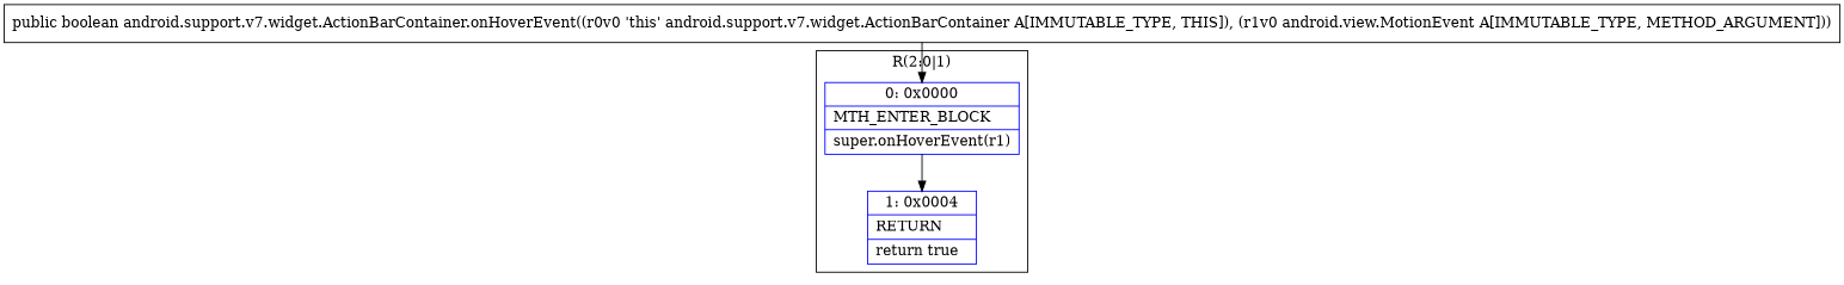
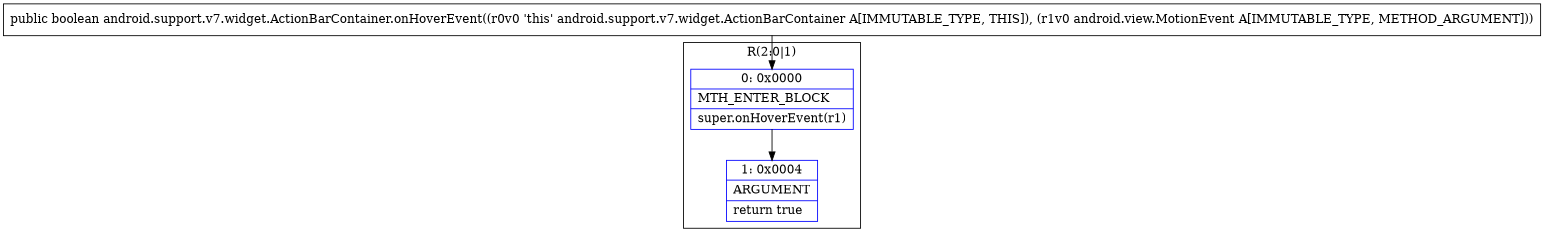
  digraph {
    node [color=blue shape=record]
    n1 [label="{0\:\ 0x0000|MTH_ENTER_BLOCK\l|super.onHoverEvent(r1)\l}"]
-   n2 [label="{1\:\ 0x0004|RETURN\l|return true\l}"]
+   n2 [label="{1\:\ 0x0004|ARGUMENT\l|return true\l}"]
    n3 [label="{public boolean android.support.v7.widget.ActionBarContainer.onHoverEvent((r0v0 'this' android.support.v7.widget.ActionBarContainer A[IMMUTABLE_TYPE, THIS]), (r1v0 android.view.MotionEvent A[IMMUTABLE_TYPE, METHOD_ARGUMENT])) }" color=""]
    subgraph cluster_1 {
      label="R(2:0|1)"
      n1
      n2
    }
    n1 -> n2
    n3 -> n1
  }
